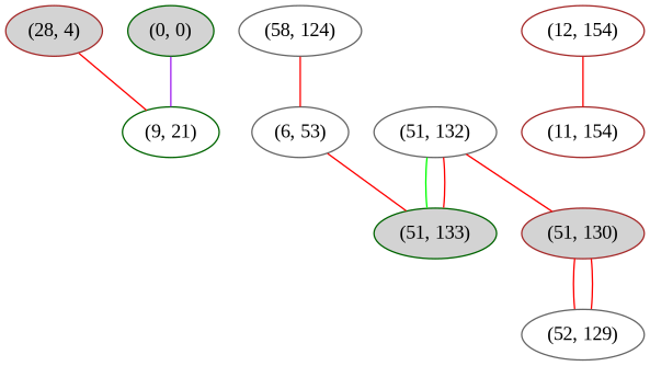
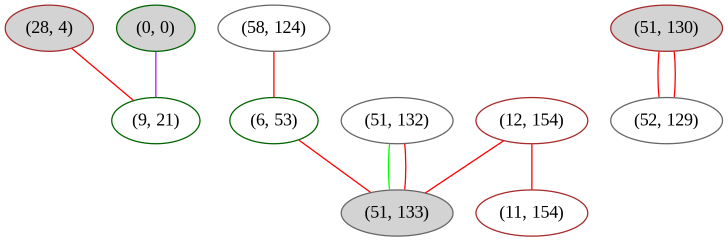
  graph {
    fontname="Liberation Serif"
    node [color=brown fillcolor=white fontname="Liberation Serif" style=filled]
    edge [color=red fontname="Liberation Serif" weight=1]
    "(28, 4)" [fillcolor=lightgrey]
    "(9, 21)" [color=darkgreen]
    "(58, 124)" [color=gray40]
-   "(6, 53)" [color=gray40]
-   "(51, 133)" [color=darkgreen fillcolor=lightgrey]
+   "(6, 53)" [color=darkgreen]
+   "(51, 133)" [color=gray40 fillcolor=lightgrey]
    "(52, 129)" [color=gray40]
    "(12, 154)"
    "(11, 154)"
    "(51, 132)" [color=gray40]
    "(51, 130)" [fillcolor=lightgrey]
    "(0, 0)" [color=darkgreen fillcolor=lightgrey]
    "(28, 4)" -- "(9, 21)"
    "(58, 124)" -- "(6, 53)"
    "(6, 53)" -- "(51, 133)"
+   "(12, 154)" -- "(51, 133)"
    "(12, 154)" -- "(11, 154)"
    "(51, 132)" -- "(51, 133)" [color=green weight=2]
    "(51, 132)" -- "(51, 133)"
-   "(51, 132)" -- "(51, 130)"
    "(51, 130)" -- "(52, 129)"
    "(51, 130)" -- "(52, 129)"
    "(0, 0)" -- "(9, 21)" [color=purple weight=4]
  }
